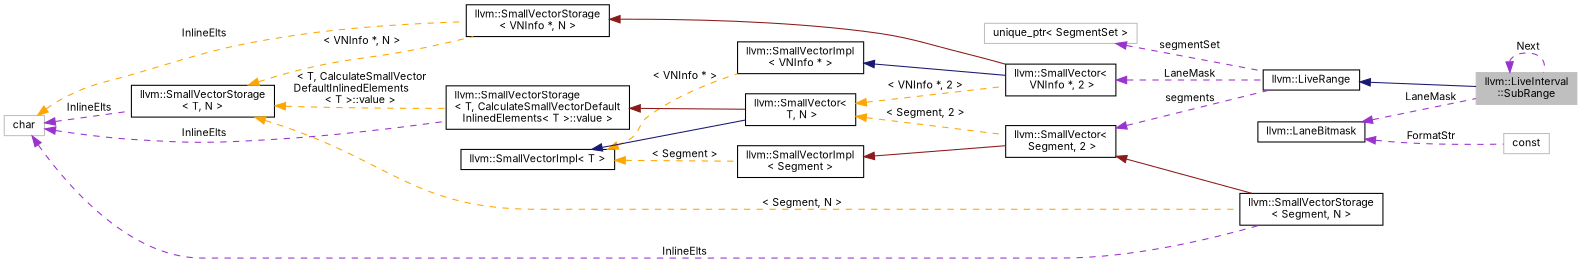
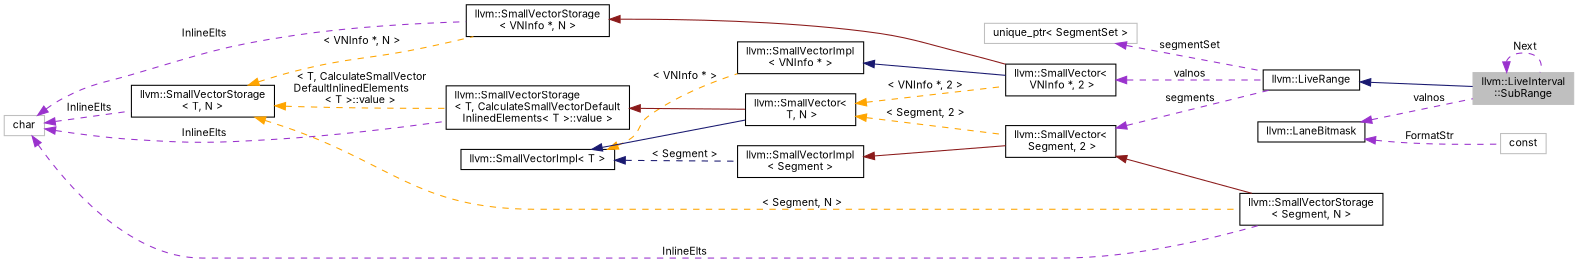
  digraph {
    fontname=Inter
    rankdir=LR
    node [color=black fontname=Inter fontsize=10 shape=record]
    edge [color=darkorchid3 dir=back fontname=Inter fontsize=10 labelfontname=Helvetica labelfontsize=10 style=dashed]
    n1 [color=grey75 fillcolor=grey75 fontcolor=black height=0.2 label="llvm::LiveInterval\l::SubRange" style=filled width=0.4]
    n2 [height=0.2 label="llvm::LiveRange" width=0.4]
    n3 [color=grey75 height=0.2 label="unique_ptr\< SegmentSet \>" width=0.4]
    n4 [height=0.2 label="llvm::SmallVector\<\l VNInfo *, 2 \>" width=0.4]
    n5 [height=0.2 label="llvm::SmallVectorImpl\l\< VNInfo * \>" width=0.4]
    n6 [height=0.2 label="llvm::SmallVectorImpl\< T \>" width=0.4]
    n7 [height=0.2 label="llvm::SmallVector\<\l T, N \>" width=0.4]
    n8 [height=0.2 label="llvm::SmallVectorImpl\l\< Segment \>" width=0.4]
    n9 [height=0.2 label="llvm::SmallVector\<\l Segment, 2 \>" width=0.4]
    n10 [height=0.2 label="llvm::SmallVectorStorage\l\< VNInfo *, N \>" width=0.4]
    n11 [color=grey75 height=0.2 label=char width=0.4]
    n12 [height=0.2 label="llvm::SmallVectorStorage\l\< T, N \>" width=0.4]
    n13 [height=0.2 label="llvm::SmallVectorStorage\l\< T, CalculateSmallVectorDefault\lInlinedElements\< T \>::value \>" width=0.4]
    n14 [height=0.2 label="llvm::SmallVectorStorage\l\< Segment, N \>" width=0.4]
    n15 [height=0.2 label="llvm::LaneBitmask" width=0.4]
    n16 [color=grey75 height=0.2 label=const width=0.4]
    n1 -> n1 [label=" Next"]
    n2 -> n1 [color=midnightblue style=solid]
    n3 -> n2 [label=" segmentSet"]
-   n4 -> n2 [label=" LaneMask"]
+   n4 -> n2 [label=" valnos"]
    n5 -> n4 [color=midnightblue style=solid]
    n6 -> n5 [color=orange label=" \< VNInfo * \>"]
    n6 -> n7 [color=midnightblue style=solid]
-   n6 -> n8 [color=orange label=" \< Segment \>"]
+   n6 -> n8 [color=midnightblue label=" \< Segment \>"]
    n7 -> n4 [color=orange label=" \< VNInfo *, 2 \>"]
    n7 -> n9 [color=orange label=" \< Segment, 2 \>"]
    n8 -> n9 [color=firebrick4 style=solid]
    n9 -> n2 [label=" segments"]
    n9 -> n14 [color=firebrick4 style=solid]
    n10 -> n4 [color=firebrick4 style=solid]
-   n11 -> n10 [color=orange label=" InlineElts"]
+   n11 -> n10 [label=" InlineElts"]
    n11 -> n12 [label=" InlineElts"]
    n11 -> n13 [label=" InlineElts"]
    n11 -> n14 [label=" InlineElts"]
    n12 -> n10 [color=orange label=" \< VNInfo *, N \>"]
    n12 -> n13 [color=orange label=" \< T, CalculateSmallVector\lDefaultInlinedElements\l\< T \>::value \>"]
    n12 -> n14 [color=orange label=" \< Segment, N \>"]
    n13 -> n7 [color=firebrick4 style=solid]
-   n15 -> n1 [label=" LaneMask"]
+   n15 -> n1 [label=" valnos"]
    n15 -> n16 [label=" FormatStr"]
  }
